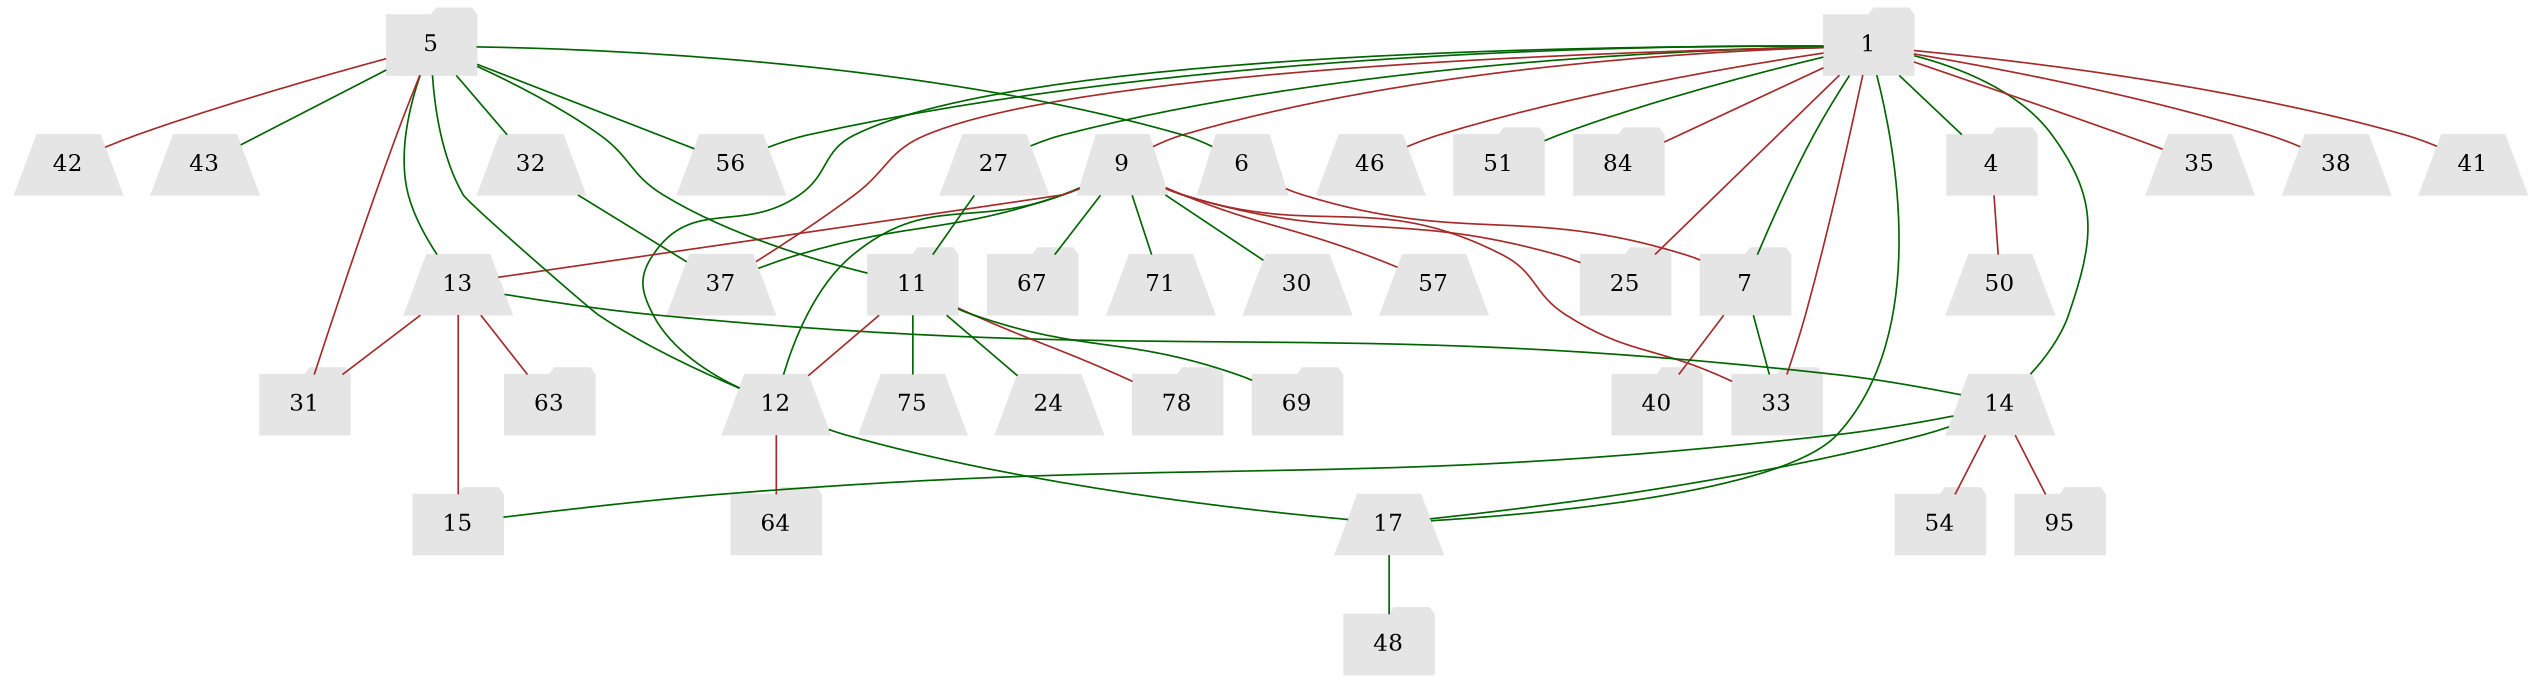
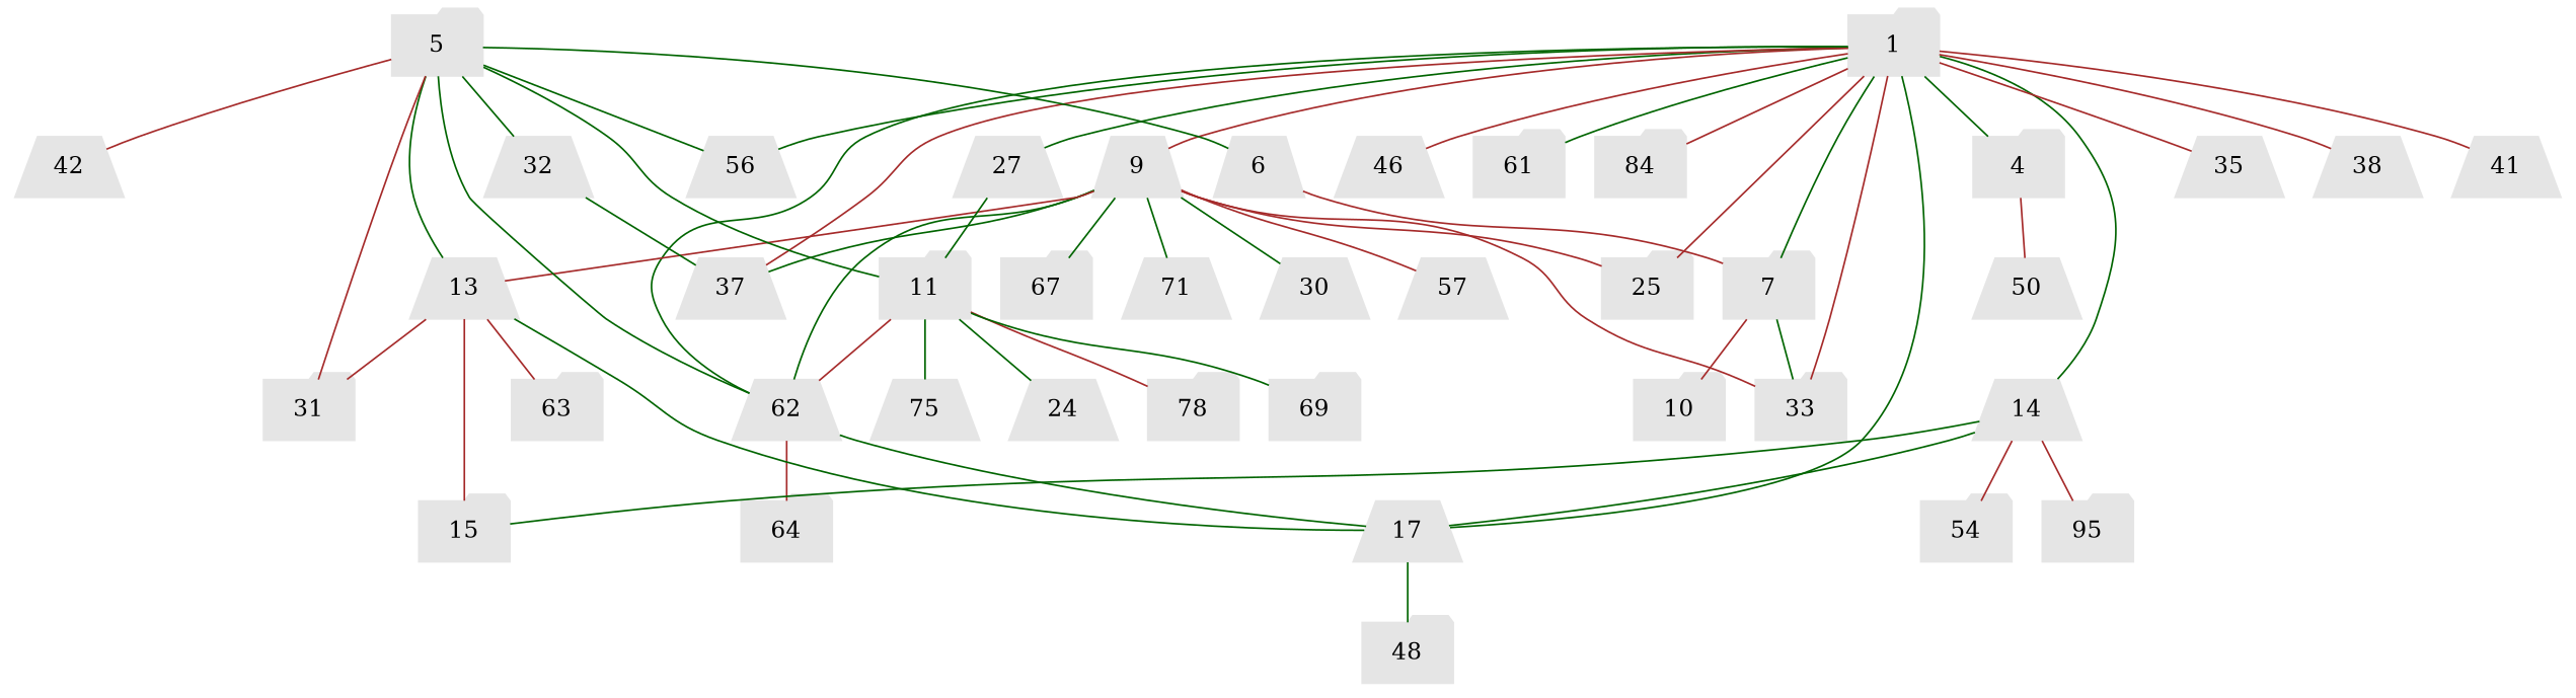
  graph {
    node [color=gray90 shape=trapezium style=filled]
    edge [color=darkgreen]
    1 [shape=folder super="+2"]
    4 [shape=folder]
    7 [shape=folder super="+28"]
    9 [super="+10+82"]
-   12
+   12 [label=62]
    14 [super="+54+26+22+77+47"]
    17 [super="+18+20"]
    25 [shape=folder]
    27
    33 [shape=folder super="+38+86"]
    35 [super="+55"]
    37 [super="+60"]
    n13 [label=38]
    41
    46
-   51 [shape=folder]
+   51 [shape=folder label=61]
    56
    84 [shape=folder super="+85"]
    50
-   40 [shape=folder]
+   40 [shape=folder label=10]
    13 [super="+16"]
    30
    57 [super="+87"]
    67 [shape=folder]
    n25 [label=71]
    64 [shape=folder]
    15 [shape=folder]
    n28 [label=54 shape=folder]
    n29 [label=95 shape=folder]
    48 [shape=folder]
    11 [shape=folder super="+34+66"]
    5 [shape=folder super="+70+80+29+8"]
    6 [super="+72"]
    32 [super="+36"]
    42
-   43 [super="+59"]
    31 [shape=folder]
    24
    n39 [label=78 shape=folder]
    69 [shape=folder]
    75
    63 [shape=folder]
    1 -- 4 [weight=3]
    1 -- 7 [weight=2]
    1 -- 9 [color=brown]
    1 -- 12
    1 -- 14 [weight=3]
    1 -- 17 [weight=3]
    1 -- 25 [color=brown]
    1 -- 27
    1 -- 33 [color=brown]
    1 -- 35 [color=brown]
    1 -- 37 [color=brown]
    1 -- n13 [color=brown]
    1 -- 41 [color=brown]
    1 -- 46 [color=brown]
    1 -- 51
    1 -- 56
    1 -- 84 [color=brown]
    4 -- 50 [color=brown]
    7 -- 33
    7 -- 40 [color=brown]
    9 -- 12 [weight=2]
    9 -- 25 [color=brown]
    9 -- 33 [color=brown]
    9 -- 37
    9 -- 13 [color=brown]
    9 -- 30
    9 -- 57 [color=brown]
    9 -- 67
    9 -- n25
    12 -- 17 [weight=2]
    12 -- 64 [color=brown]
    14 -- 17
    14 -- 15
    14 -- n28 [color=brown]
    14 -- n29 [color=brown]
    17 -- 48
    27 -- 11 [weight=2]
-   13 -- 14 [weight=2]
+   13 -- 17 [weight=2]
    13 -- 15 [color=brown weight=2]
    13 -- 31 [color=brown]
    13 -- 63 [color=brown]
    11 -- 12 [color=brown]
    11 -- 24
    11 -- n39 [color=brown]
    11 -- 69
    11 -- 75
    5 -- 12
    5 -- 56
    5 -- 13
    5 -- 11
    5 -- 6 [weight=2]
    5 -- 32
    5 -- 42 [color=brown]
-   5 -- 43
    5 -- 31 [color=brown weight=2]
    6 -- 7 [color=brown]
    32 -- 37
  }
